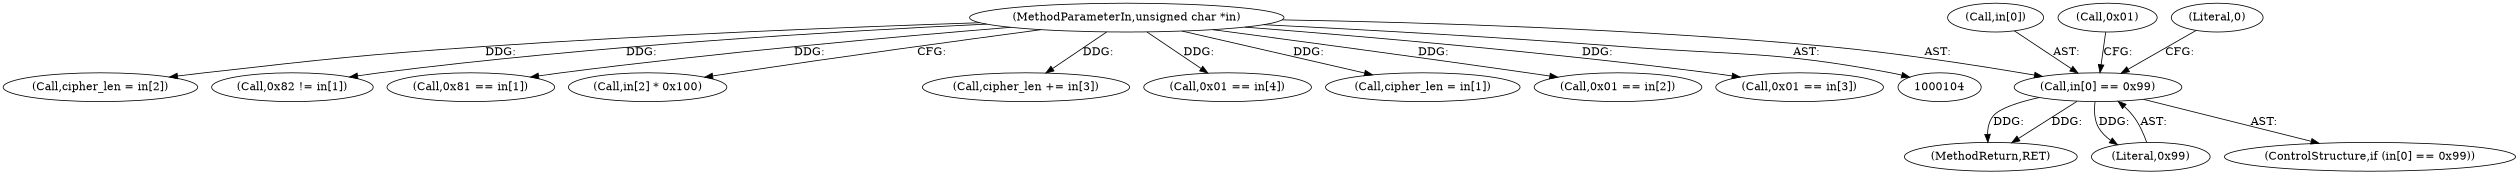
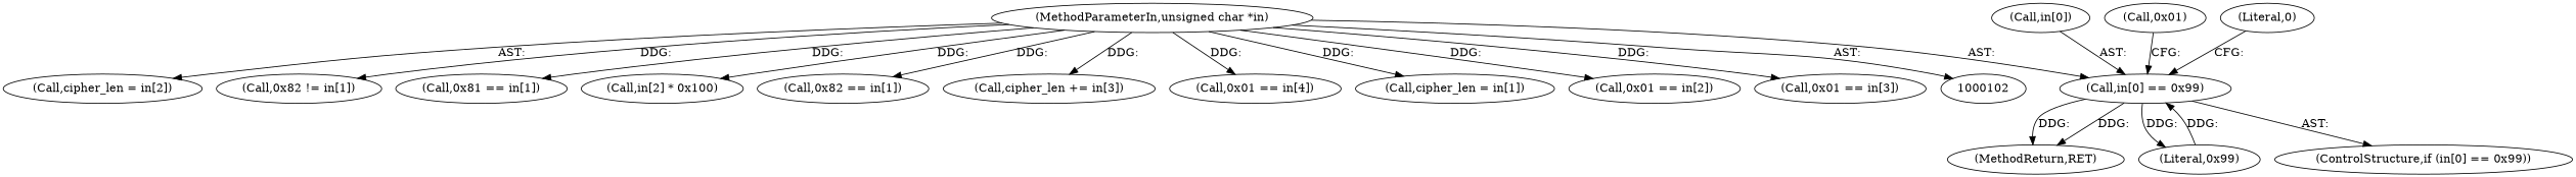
  digraph {
    n1 [label="(Call,in[0] == 0x99)"]
    n2 [label="(MethodReturn,RET)"]
    n3 [label="(Literal,0x99)"]
    n4 [label="(ControlStructure,if (in[0] == 0x99))"]
    n5 [label="(MethodParameterIn,unsigned char *in)"]
    n6 [label="(Call,cipher_len = in[2])"]
    n7 [label="(Call,0x82 != in[1])"]
    n8 [label="(Call,0x81 == in[1])"]
    n9 [label="(Call,in[2] * 0x100)"]
+   n10 [label="(Call,0x82 == in[1])"]
    n11 [label="(Call,cipher_len += in[3])"]
    n12 [label="(Call,0x01 == in[4])"]
    n13 [label="(Call,cipher_len = in[1])"]
    n14 [label="(Call,0x01 == in[2])"]
    n15 [label="(Call,0x01 == in[3])"]
-   1000104
+   1000104 [label=1000102]
    n17 [label="(Call,in[0])"]
    n18 [label="(Call,0x01)"]
    n19 [label="(Literal,0)"]
    n1 -> n2 [label="DDG: "]
    n1 -> n2 [label="DDG: "]
    n1 -> n3 [label="DDG: "]
    n1 -> n4 [label="AST: "]
-   n3 -> n1 [label="AST: "]
+   n3 -> n1 [label="DDG: "]
    n5 -> n1 [label="AST: "]
-   n5 -> n6 [label="DDG: "]
+   n5 -> n6 [label="AST: "]
    n5 -> n7 [label="DDG: "]
    n5 -> n8 [label="DDG: "]
-   n5 -> n9 [label="CFG: "]
+   n5 -> n9 [label="DDG: "]
+   n5 -> n10 [label="DDG: "]
    n5 -> n11 [label="DDG: "]
    n5 -> n12 [label="DDG: "]
    n5 -> n13 [label="DDG: "]
    n5 -> n14 [label="DDG: "]
    n5 -> n15 [label="DDG: "]
    n5 -> 1000104 [label="AST: "]
    n17 -> n1 [label="AST: "]
    n18 -> n1 [label="CFG: "]
    n19 -> n1 [label="CFG: "]
  }
